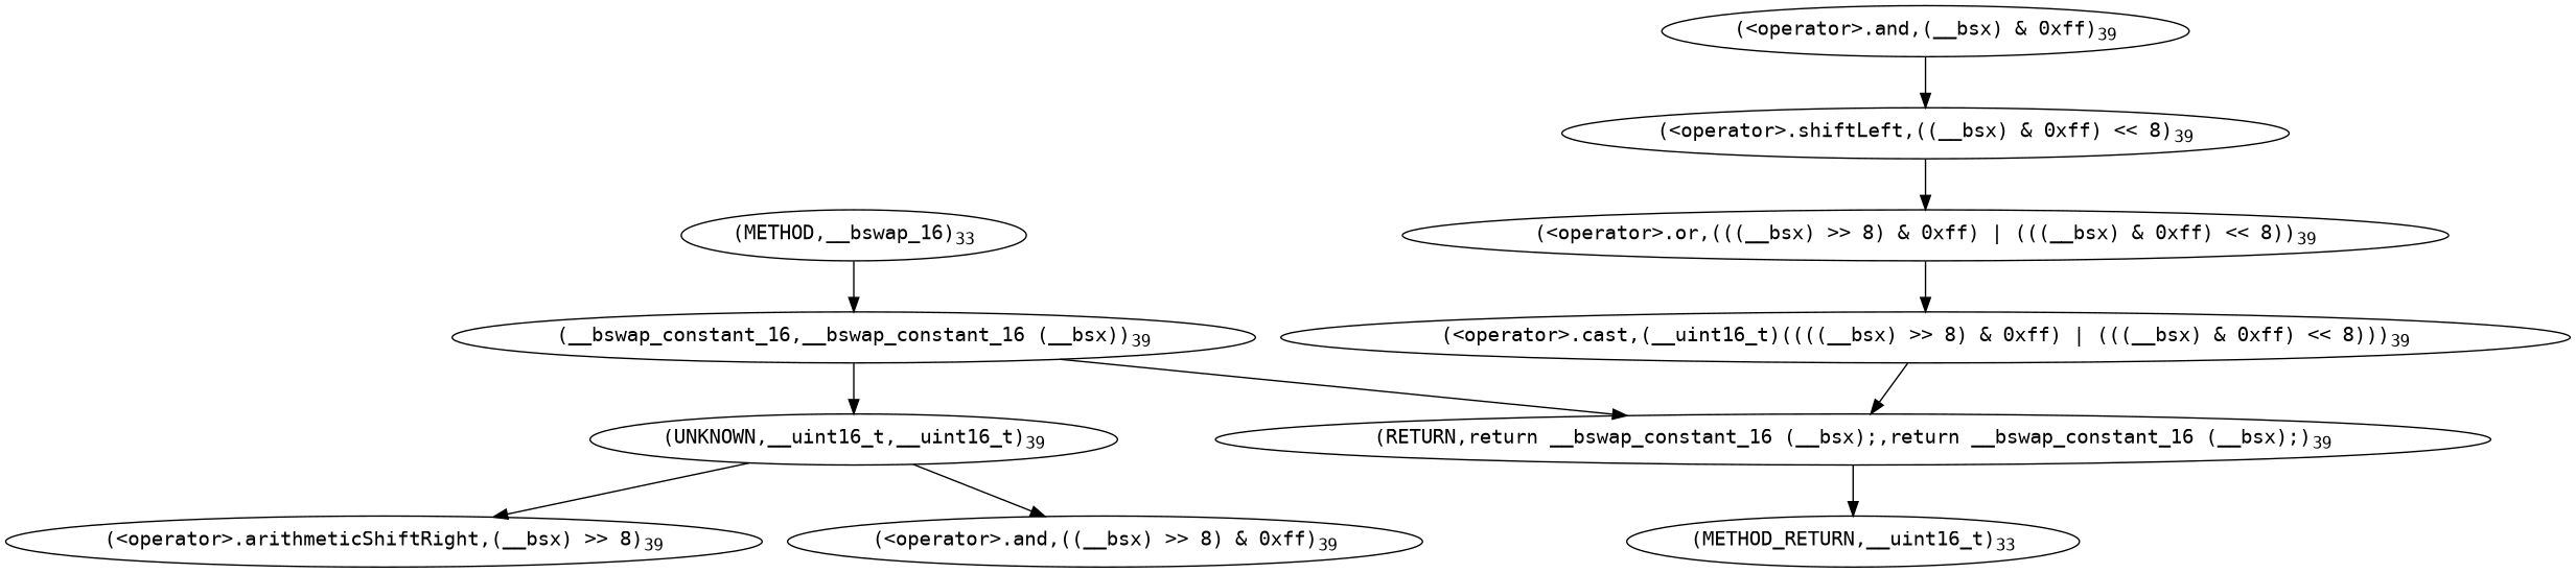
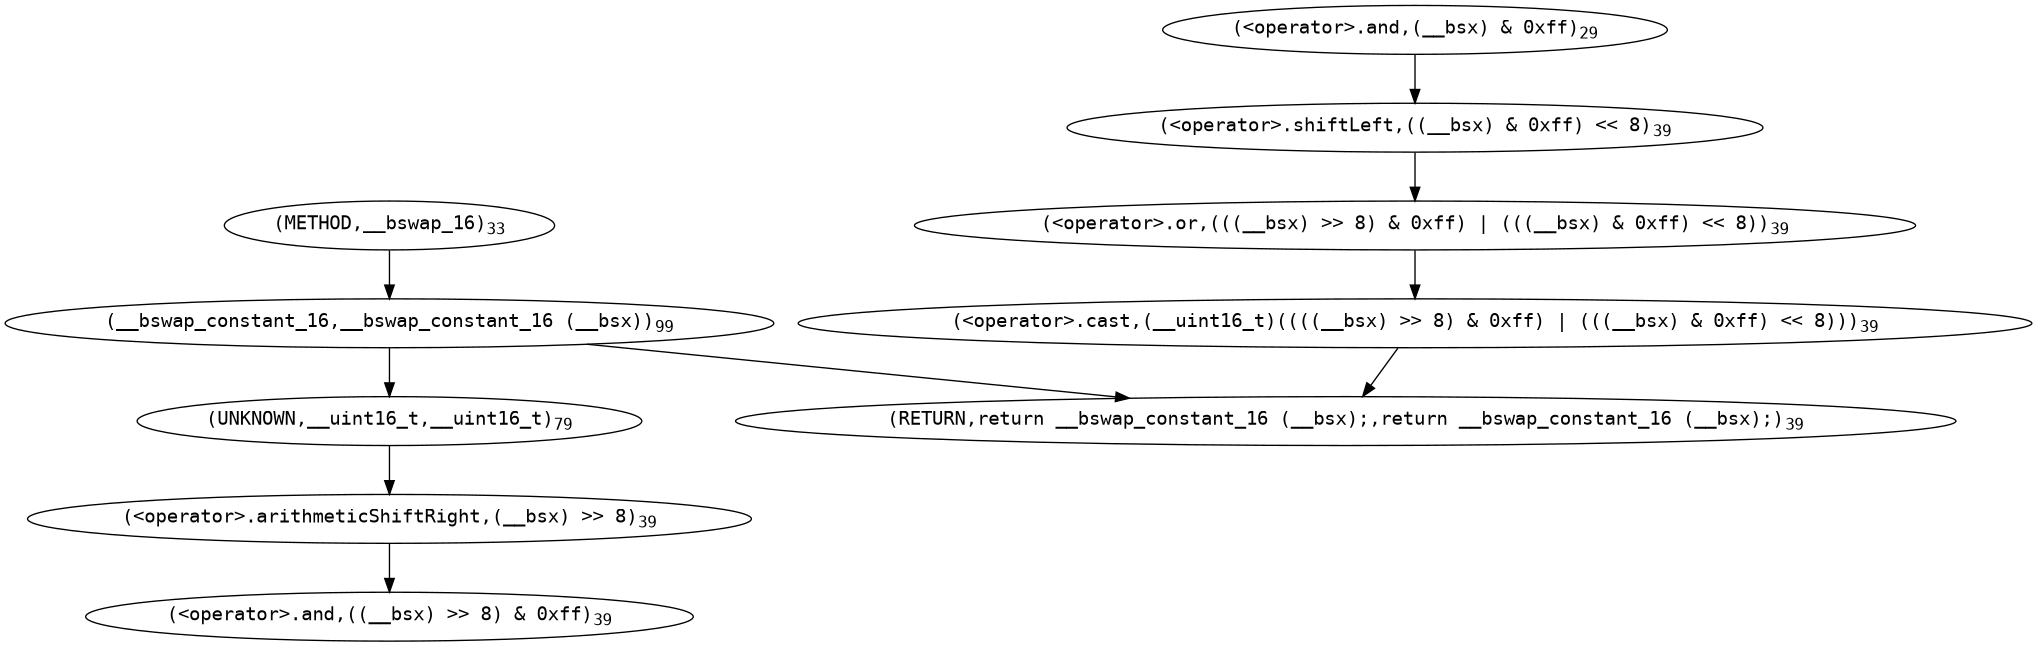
  digraph {
    fontname="DejaVu Sans Mono"
    node [fontname="DejaVu Sans Mono"]
    edge [fontname="DejaVu Sans Mono"]
    n1 [label=<(RETURN,return __bswap_constant_16 (__bsx);,return __bswap_constant_16 (__bsx);)<SUB>39</SUB>>]
-   n2 [label=<(METHOD_RETURN,__uint16_t)<SUB>33</SUB>>]
-   n3 [label=<(__bswap_constant_16,__bswap_constant_16 (__bsx))<SUB>39</SUB>>]
-   n4 [label=<(UNKNOWN,__uint16_t,__uint16_t)<SUB>39</SUB>>]
+   n3 [label=<(__bswap_constant_16,__bswap_constant_16 (__bsx))<SUB>99</SUB>>]
+   n4 [label=<(UNKNOWN,__uint16_t,__uint16_t)<SUB>79</SUB>>]
    n5 [label=<(&lt;operator&gt;.arithmeticShiftRight,(__bsx) &gt;&gt; 8)<SUB>39</SUB>>]
    n6 [label=<(&lt;operator&gt;.cast,(__uint16_t)((((__bsx) &gt;&gt; 8) &amp; 0xff) | (((__bsx) &amp; 0xff) &lt;&lt; 8)))<SUB>39</SUB>>]
    n7 [label=<(&lt;operator&gt;.and,((__bsx) &gt;&gt; 8) &amp; 0xff)<SUB>39</SUB>>]
    n8 [label=<(&lt;operator&gt;.or,(((__bsx) &gt;&gt; 8) &amp; 0xff) | (((__bsx) &amp; 0xff) &lt;&lt; 8))<SUB>39</SUB>>]
-   n9 [label=<(&lt;operator&gt;.and,(__bsx) &amp; 0xff)<SUB>39</SUB>>]
+   n9 [label=<(&lt;operator&gt;.and,(__bsx) &amp; 0xff)<SUB>29</SUB>>]
    n10 [label=<(&lt;operator&gt;.shiftLeft,((__bsx) &amp; 0xff) &lt;&lt; 8)<SUB>39</SUB>>]
    n11 [label=<(METHOD,__bswap_16)<SUB>33</SUB>>]
-   n1 -> n2
    n3 -> n1
    n3 -> n4
    n4 -> n5
-   n4 -> n7
+   n5 -> n7
    n6 -> n1
    n8 -> n6
    n9 -> n10
    n10 -> n8
    n11 -> n3
  }
